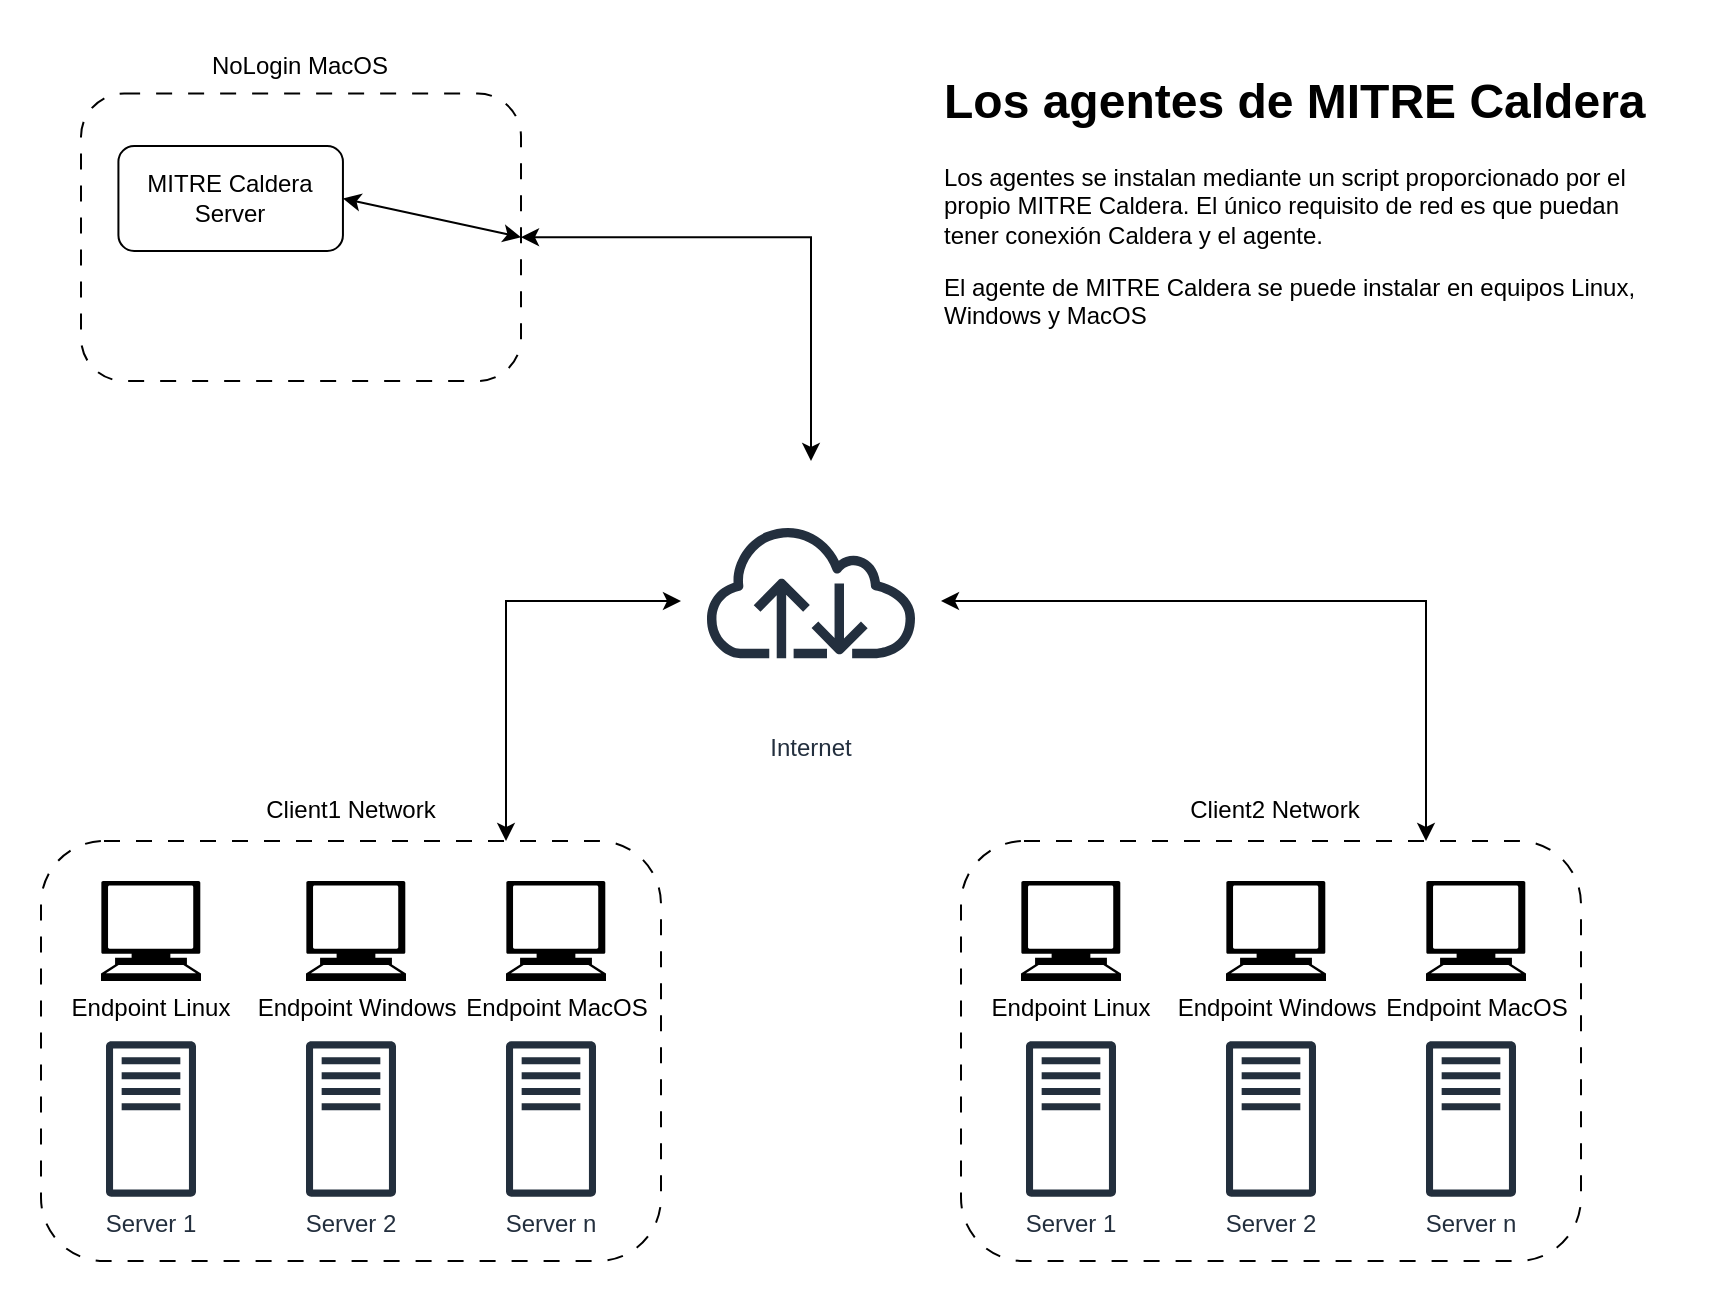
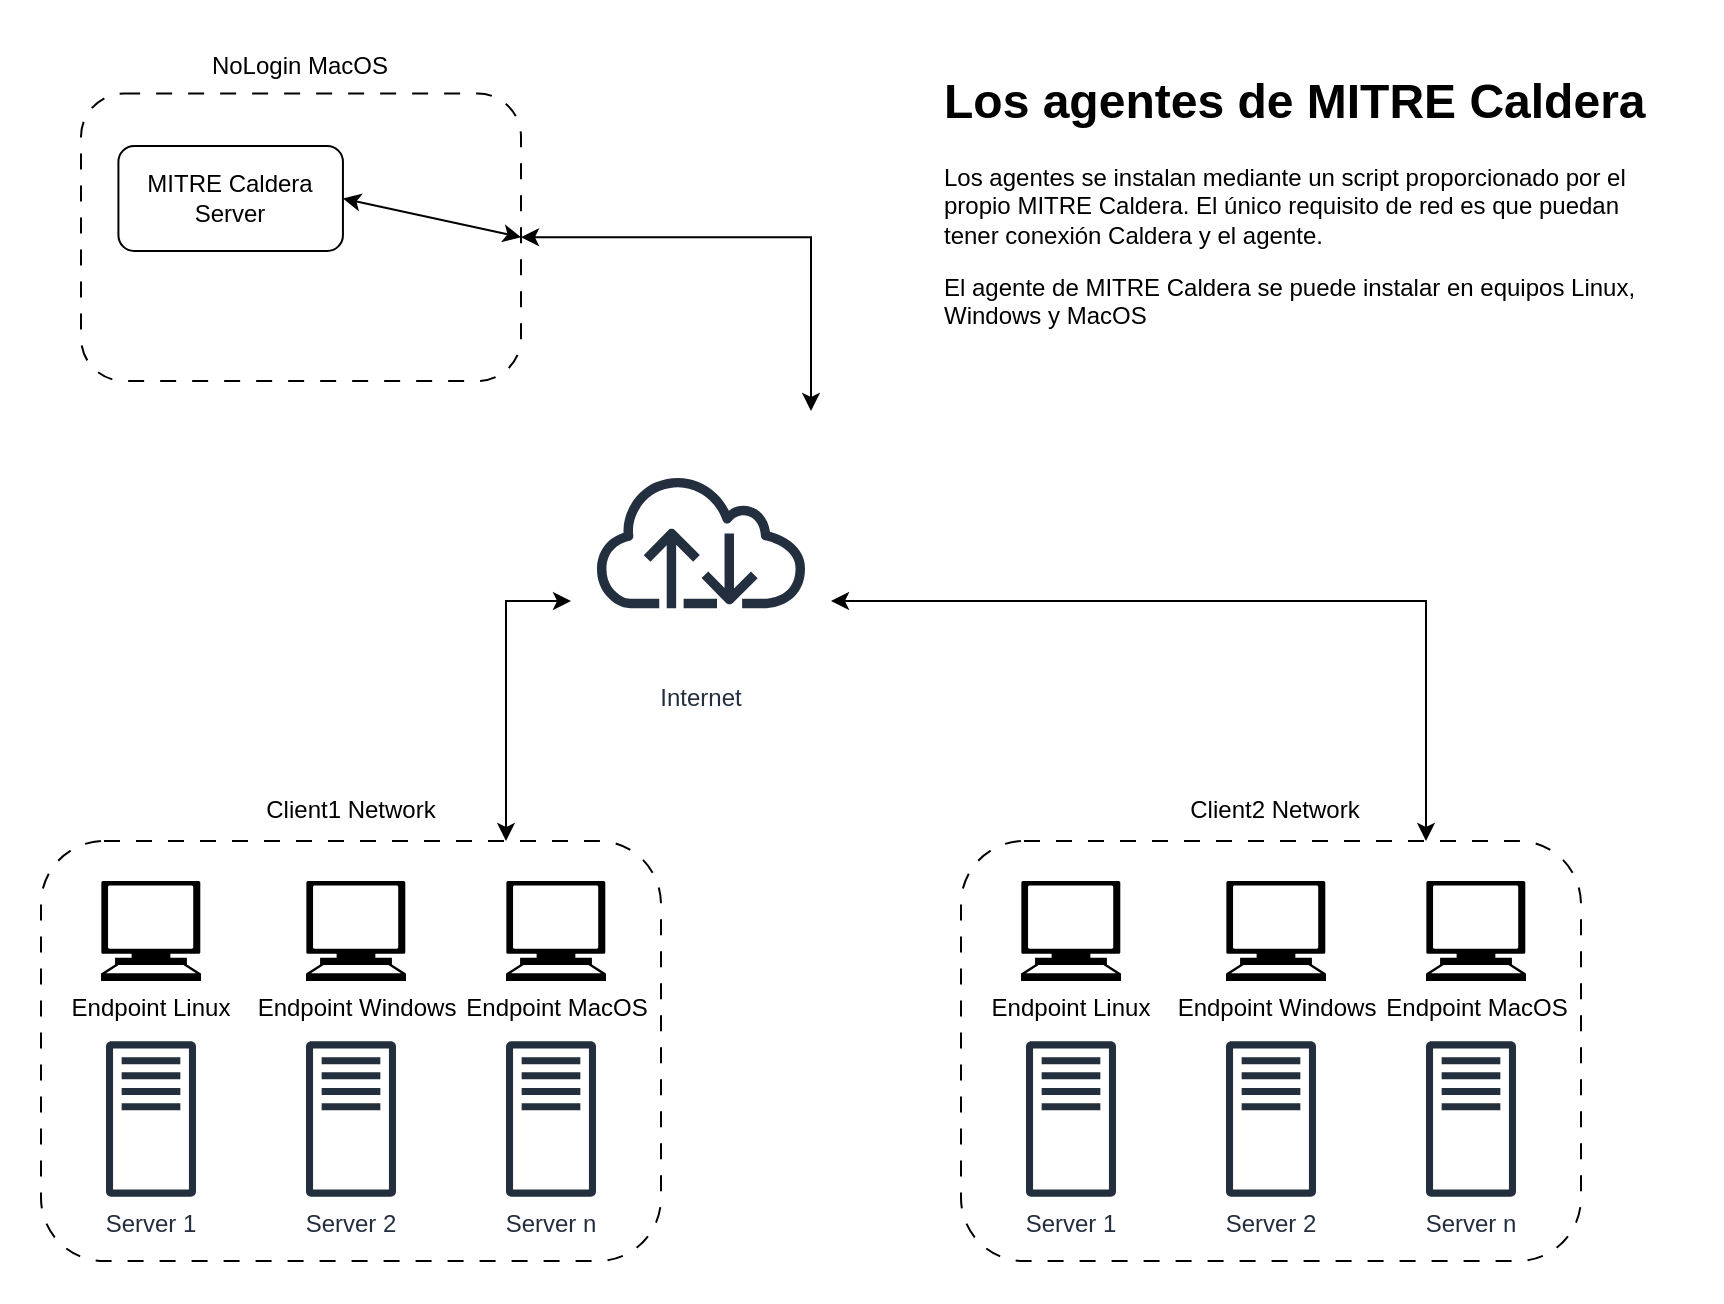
  <mxCell id="0" />
  <mxCell id="1" parent="0" />
  <mxCell id="2" style="edgeStyle=orthogonalEdgeStyle;rounded=0;orthogonalLoop=1;jettySize=auto;html=1;startArrow=classic;startFill=1;exitX=1;exitY=0.5;exitDx=0;exitDy=0;" parent="1" source="36" target="5" edge="1"><mxGeometry relative="1" as="geometry"><mxPoint x="470" y="155" as="sourcePoint" /><Array as="points"><mxPoint x="405" y="118" /></Array></mxGeometry></mxCell>
  <mxCell id="3" style="edgeStyle=orthogonalEdgeStyle;rounded=0;orthogonalLoop=1;jettySize=auto;html=1;entryX=0.75;entryY=0;entryDx=0;entryDy=0;startArrow=classic;startFill=1;" parent="1" source="5" target="8" edge="1"><mxGeometry relative="1" as="geometry"><Array as="points"><mxPoint x="253" y="300" /></Array></mxGeometry></mxCell>
  <mxCell id="4" style="edgeStyle=orthogonalEdgeStyle;rounded=0;orthogonalLoop=1;jettySize=auto;html=1;startArrow=classic;startFill=1;entryX=0.75;entryY=0;entryDx=0;entryDy=0;" parent="1" source="5" target="22" edge="1"><mxGeometry relative="1" as="geometry"><mxPoint x="740" y="370" as="targetPoint" /><Array as="points"><mxPoint x="713" y="300" /></Array></mxGeometry></mxCell>
- <mxCell id="5" value="Internet" style="sketch=0;outlineConnect=0;fontColor=#232F3E;gradientColor=none;strokeColor=#232F3E;fillColor=#ffffff;dashed=0;verticalLabelPosition=bottom;verticalAlign=top;align=center;html=1;fontSize=12;fontStyle=0;aspect=fixed;shape=mxgraph.aws4.resourceIcon;resIcon=mxgraph.aws4.internet;" parent="1" vertex="1"><mxGeometry x="340" y="230" width="130" height="130" as="geometry" /></mxCell>
+ <mxCell id="5" value="Internet" style="sketch=0;outlineConnect=0;fontColor=#232F3E;gradientColor=none;strokeColor=#232F3E;fillColor=#ffffff;dashed=0;verticalLabelPosition=bottom;verticalAlign=top;align=center;html=1;fontSize=12;fontStyle=0;aspect=fixed;shape=mxgraph.aws4.resourceIcon;resIcon=mxgraph.aws4.internet;" parent="1" vertex="1"><mxGeometry x="285" y="205" width="130" height="130" as="geometry" /></mxCell>
  <mxCell id="6" value="Client1 Network" style="text;html=1;align=center;verticalAlign=middle;whiteSpace=wrap;rounded=0;" parent="1" vertex="1"><mxGeometry x="117.5" y="390" width="115" height="30" as="geometry" /></mxCell>
  <mxCell id="7" value="" style="group" parent="1" vertex="1" connectable="0"><mxGeometry x="20" y="420" width="310" height="210" as="geometry" /></mxCell>
  <mxCell id="8" value="" style="rounded=1;whiteSpace=wrap;html=1;dashed=1;dashPattern=8 8;" parent="7" vertex="1"><mxGeometry width="310" height="210" as="geometry" /></mxCell>
  <mxCell id="9" value="Server 1" style="sketch=0;outlineConnect=0;fontColor=#232F3E;gradientColor=none;fillColor=#232F3D;strokeColor=none;dashed=0;verticalLabelPosition=bottom;verticalAlign=top;align=center;html=1;fontSize=12;fontStyle=0;aspect=fixed;pointerEvents=1;shape=mxgraph.aws4.traditional_server;" parent="7" vertex="1"><mxGeometry x="32.5" y="100" width="45" height="78" as="geometry" /></mxCell>
  <mxCell id="10" value="Server 2" style="sketch=0;outlineConnect=0;fontColor=#232F3E;gradientColor=none;fillColor=#232F3D;strokeColor=none;dashed=0;verticalLabelPosition=bottom;verticalAlign=top;align=center;html=1;fontSize=12;fontStyle=0;aspect=fixed;pointerEvents=1;shape=mxgraph.aws4.traditional_server;" parent="7" vertex="1"><mxGeometry x="132.5" y="100" width="45" height="78" as="geometry" /></mxCell>
  <mxCell id="11" value="Server n" style="sketch=0;outlineConnect=0;fontColor=#232F3E;gradientColor=none;fillColor=#232F3D;strokeColor=none;dashed=0;verticalLabelPosition=bottom;verticalAlign=top;align=center;html=1;fontSize=12;fontStyle=0;aspect=fixed;pointerEvents=1;shape=mxgraph.aws4.traditional_server;" parent="7" vertex="1"><mxGeometry x="232.5" y="100" width="45" height="78" as="geometry" /></mxCell>
  <mxCell id="12" value="" style="group" parent="7" vertex="1" connectable="0"><mxGeometry x="30" y="20" width="50" height="50" as="geometry" /></mxCell>
  <mxCell id="13" value="Endpoint Linux" style="shape=mxgraph.signs.tech.computer;html=1;pointerEvents=1;fillColor=#000000;strokeColor=none;verticalLabelPosition=bottom;verticalAlign=top;align=center;" parent="12" vertex="1"><mxGeometry width="50" height="50" as="geometry" /></mxCell>
  <mxCell id="14" value="" style="shape=image;verticalLabelPosition=bottom;labelBackgroundColor=default;verticalAlign=top;aspect=fixed;imageAspect=0;image=https://cdn.freelogovectors.net/wp-content/uploads/2023/07/linux-logo-02-freelogovectors.net_.png;" parent="12" vertex="1"><mxGeometry x="5" y="3" width="40" height="30" as="geometry" /></mxCell>
  <mxCell id="15" value="" style="group" parent="7" vertex="1" connectable="0"><mxGeometry x="132.5" y="20" width="50" height="50" as="geometry" /></mxCell>
  <mxCell id="16" value="Endpoint Windows" style="shape=mxgraph.signs.tech.computer;html=1;pointerEvents=1;fillColor=#000000;strokeColor=none;verticalLabelPosition=bottom;verticalAlign=top;align=center;" parent="15" vertex="1"><mxGeometry width="50" height="50" as="geometry" /></mxCell>
  <mxCell id="17" value="" style="shape=image;verticalLabelPosition=bottom;labelBackgroundColor=default;verticalAlign=top;aspect=fixed;imageAspect=0;image=https://images.icon-icons.com/3398/PNG/512/windows_logo_icon_214749.png;" parent="15" vertex="1"><mxGeometry x="6.5" width="37" height="37" as="geometry" /></mxCell>
  <mxCell id="18" value="" style="group" parent="7" vertex="1" connectable="0"><mxGeometry x="232.5" y="20" width="50" height="50" as="geometry" /></mxCell>
  <mxCell id="19" value="Endpoint MacOS" style="shape=mxgraph.signs.tech.computer;html=1;pointerEvents=1;fillColor=#000000;strokeColor=none;verticalLabelPosition=bottom;verticalAlign=top;align=center;" parent="18" vertex="1"><mxGeometry width="50" height="50" as="geometry" /></mxCell>
  <mxCell id="20" value="" style="shape=image;verticalLabelPosition=bottom;labelBackgroundColor=default;verticalAlign=top;aspect=fixed;imageAspect=0;image=https://www.computerhope.com/jargon/m/mac-os-x.png;" parent="18" vertex="1"><mxGeometry x="10" y="3.05" width="30" height="30.9" as="geometry" /></mxCell>
  <mxCell id="21" value="" style="group" parent="1" vertex="1" connectable="0"><mxGeometry x="480" y="390" width="310" height="240" as="geometry" /></mxCell>
  <mxCell id="22" value="" style="rounded=1;whiteSpace=wrap;html=1;dashed=1;dashPattern=8 8;" parent="21" vertex="1"><mxGeometry y="30" width="310" height="210" as="geometry" /></mxCell>
  <mxCell id="23" value="Server 1" style="sketch=0;outlineConnect=0;fontColor=#232F3E;gradientColor=none;fillColor=#232F3D;strokeColor=none;dashed=0;verticalLabelPosition=bottom;verticalAlign=top;align=center;html=1;fontSize=12;fontStyle=0;aspect=fixed;pointerEvents=1;shape=mxgraph.aws4.traditional_server;" parent="21" vertex="1"><mxGeometry x="32.5" y="130" width="45" height="78" as="geometry" /></mxCell>
  <mxCell id="24" value="Server 2" style="sketch=0;outlineConnect=0;fontColor=#232F3E;gradientColor=none;fillColor=#232F3D;strokeColor=none;dashed=0;verticalLabelPosition=bottom;verticalAlign=top;align=center;html=1;fontSize=12;fontStyle=0;aspect=fixed;pointerEvents=1;shape=mxgraph.aws4.traditional_server;" parent="21" vertex="1"><mxGeometry x="132.5" y="130" width="45" height="78" as="geometry" /></mxCell>
  <mxCell id="25" value="Server n" style="sketch=0;outlineConnect=0;fontColor=#232F3E;gradientColor=none;fillColor=#232F3D;strokeColor=none;dashed=0;verticalLabelPosition=bottom;verticalAlign=top;align=center;html=1;fontSize=12;fontStyle=0;aspect=fixed;pointerEvents=1;shape=mxgraph.aws4.traditional_server;" parent="21" vertex="1"><mxGeometry x="232.5" y="130" width="45" height="78" as="geometry" /></mxCell>
  <mxCell id="26" value="" style="group" parent="21" vertex="1" connectable="0"><mxGeometry x="30" y="50" width="50" height="50" as="geometry" /></mxCell>
  <mxCell id="27" value="Endpoint Linux" style="shape=mxgraph.signs.tech.computer;html=1;pointerEvents=1;fillColor=#000000;strokeColor=none;verticalLabelPosition=bottom;verticalAlign=top;align=center;" parent="26" vertex="1"><mxGeometry width="50" height="50" as="geometry" /></mxCell>
  <mxCell id="28" value="" style="shape=image;verticalLabelPosition=bottom;labelBackgroundColor=default;verticalAlign=top;aspect=fixed;imageAspect=0;image=https://cdn.freelogovectors.net/wp-content/uploads/2023/07/linux-logo-02-freelogovectors.net_.png;" parent="26" vertex="1"><mxGeometry x="5" y="3" width="40" height="30" as="geometry" /></mxCell>
  <mxCell id="29" value="" style="group" parent="21" vertex="1" connectable="0"><mxGeometry x="132.5" y="50" width="50" height="50" as="geometry" /></mxCell>
  <mxCell id="30" value="Endpoint Windows" style="shape=mxgraph.signs.tech.computer;html=1;pointerEvents=1;fillColor=#000000;strokeColor=none;verticalLabelPosition=bottom;verticalAlign=top;align=center;" parent="29" vertex="1"><mxGeometry width="50" height="50" as="geometry" /></mxCell>
  <mxCell id="31" value="" style="shape=image;verticalLabelPosition=bottom;labelBackgroundColor=default;verticalAlign=top;aspect=fixed;imageAspect=0;image=https://images.icon-icons.com/3398/PNG/512/windows_logo_icon_214749.png;" parent="29" vertex="1"><mxGeometry x="6.5" width="37" height="37" as="geometry" /></mxCell>
  <mxCell id="32" value="" style="group" parent="21" vertex="1" connectable="0"><mxGeometry x="232.5" y="50" width="50" height="50" as="geometry" /></mxCell>
  <mxCell id="33" value="Endpoint MacOS" style="shape=mxgraph.signs.tech.computer;html=1;pointerEvents=1;fillColor=#000000;strokeColor=none;verticalLabelPosition=bottom;verticalAlign=top;align=center;" parent="32" vertex="1"><mxGeometry width="50" height="50" as="geometry" /></mxCell>
  <mxCell id="34" value="" style="shape=image;verticalLabelPosition=bottom;labelBackgroundColor=default;verticalAlign=top;aspect=fixed;imageAspect=0;image=https://www.computerhope.com/jargon/m/mac-os-x.png;" parent="32" vertex="1"><mxGeometry x="10" y="3.05" width="30" height="30.9" as="geometry" /></mxCell>
  <mxCell id="35" value="Client2 Network" style="text;html=1;align=center;verticalAlign=middle;whiteSpace=wrap;rounded=0;" parent="21" vertex="1"><mxGeometry x="100" width="115" height="30" as="geometry" /></mxCell>
  <mxCell id="36" value="" style="rounded=1;whiteSpace=wrap;html=1;dashed=1;dashPattern=8 8;" parent="1" vertex="1"><mxGeometry x="40" y="46.25" width="220" height="143.75" as="geometry" /></mxCell>
  <mxCell id="37" value="MITRE Caldera Server" style="whiteSpace=wrap;html=1;rounded=1;" parent="1" vertex="1"><mxGeometry x="58.71" y="72.5" width="112.258" height="52.5" as="geometry" /></mxCell>
  <mxCell id="38" value="NoLogin MacOS" style="text;html=1;align=center;verticalAlign=middle;whiteSpace=wrap;rounded=0;" parent="1" vertex="1"><mxGeometry x="96.21" y="20" width="107.581" height="26.25" as="geometry" /></mxCell>
  <mxCell id="39" value="&lt;h1 style=&quot;margin-top: 0px;&quot;&gt;Los agentes de MITRE Caldera&lt;/h1&gt;&lt;p&gt;Los agentes se instalan mediante un script proporcionado por el propio MITRE Caldera. El único requisito de red es que puedan tener conexión Caldera y el agente.&lt;/p&gt;&lt;p&gt;El agente de MITRE Caldera se puede instalar en equipos Linux, Windows y MacOS&lt;/p&gt;" style="text;html=1;whiteSpace=wrap;overflow=hidden;rounded=0;" parent="1" vertex="1"><mxGeometry x="470" y="30" width="370" height="210" as="geometry" /></mxCell>
  <mxCell id="40" value="" style="endArrow=classic;startArrow=classic;html=1;rounded=0;entryX=1;entryY=0.5;entryDx=0;entryDy=0;exitX=1;exitY=0.5;exitDx=0;exitDy=0;" edge="1" parent="1" source="37" target="36"><mxGeometry width="50" height="50" relative="1" as="geometry"><mxPoint x="120" y="310" as="sourcePoint" /><mxPoint x="170" y="260" as="targetPoint" /></mxGeometry></mxCell>
